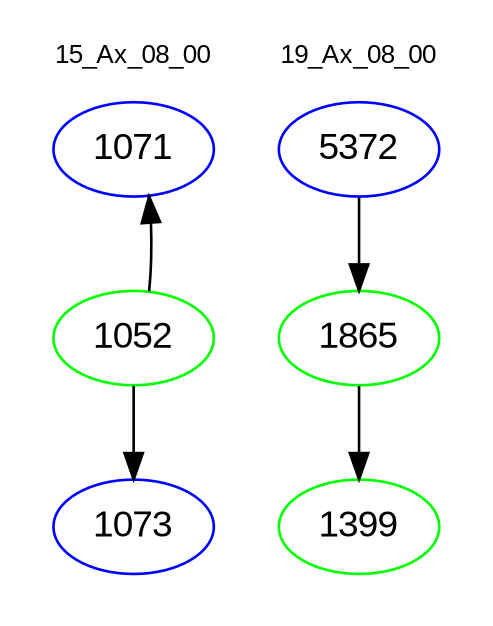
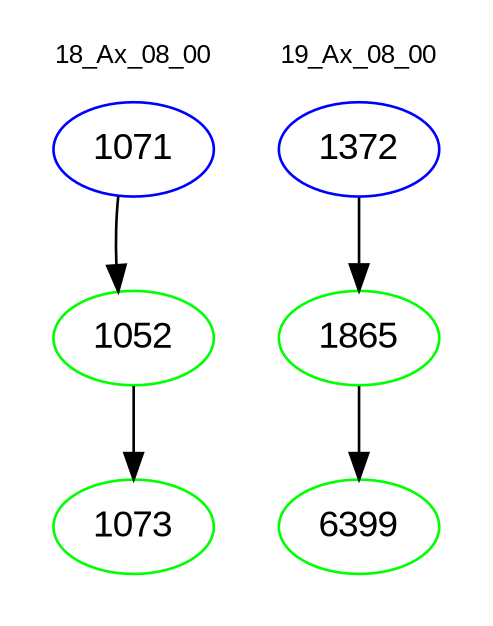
  digraph {
    fontname="Liberation Sans"
    node [color=green fontname="Liberation Sans"]
    edge [color=black fontname="Liberation Sans"]
    n1 [color=blue label=1071]
    n2 [label=1052]
-   n3 [color=blue label=1073]
-   n4 [color=blue label=5372]
+   n3 [label=1073]
+   n4 [color=blue label=1372]
    n5 [label=1865]
-   n6 [label=1399]
+   n6 [label=6399]
    subgraph cluster_1 {
      color=white
      fontsize=10
-     label="15_Ax_08_00"
+     label="18_Ax_08_00"
      n1
      n2
      n3
    }
    subgraph cluster_2 {
      color=white
      fontsize=10
      label="19_Ax_08_00"
      n4
      n5
      n6
    }
-   n2 -> n1
+   n1 -> n2
    n2 -> n3
    n4 -> n5
    n5 -> n6
  }
